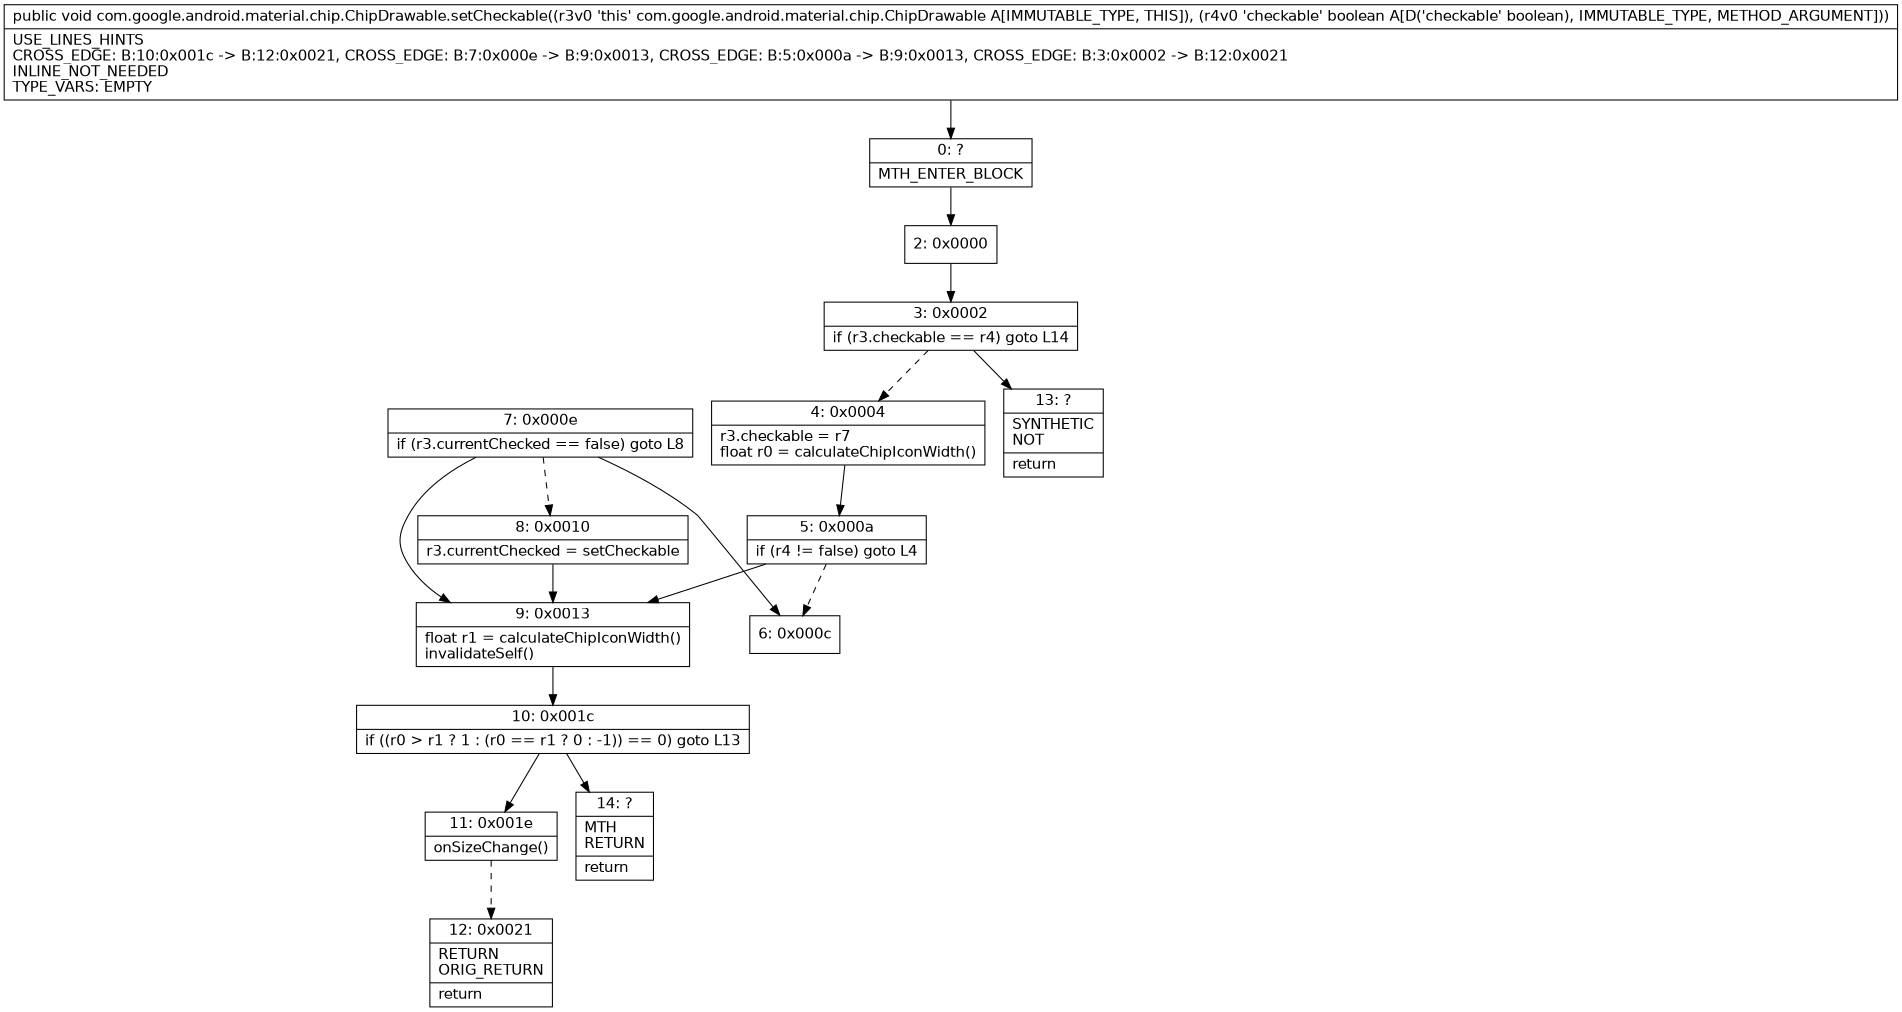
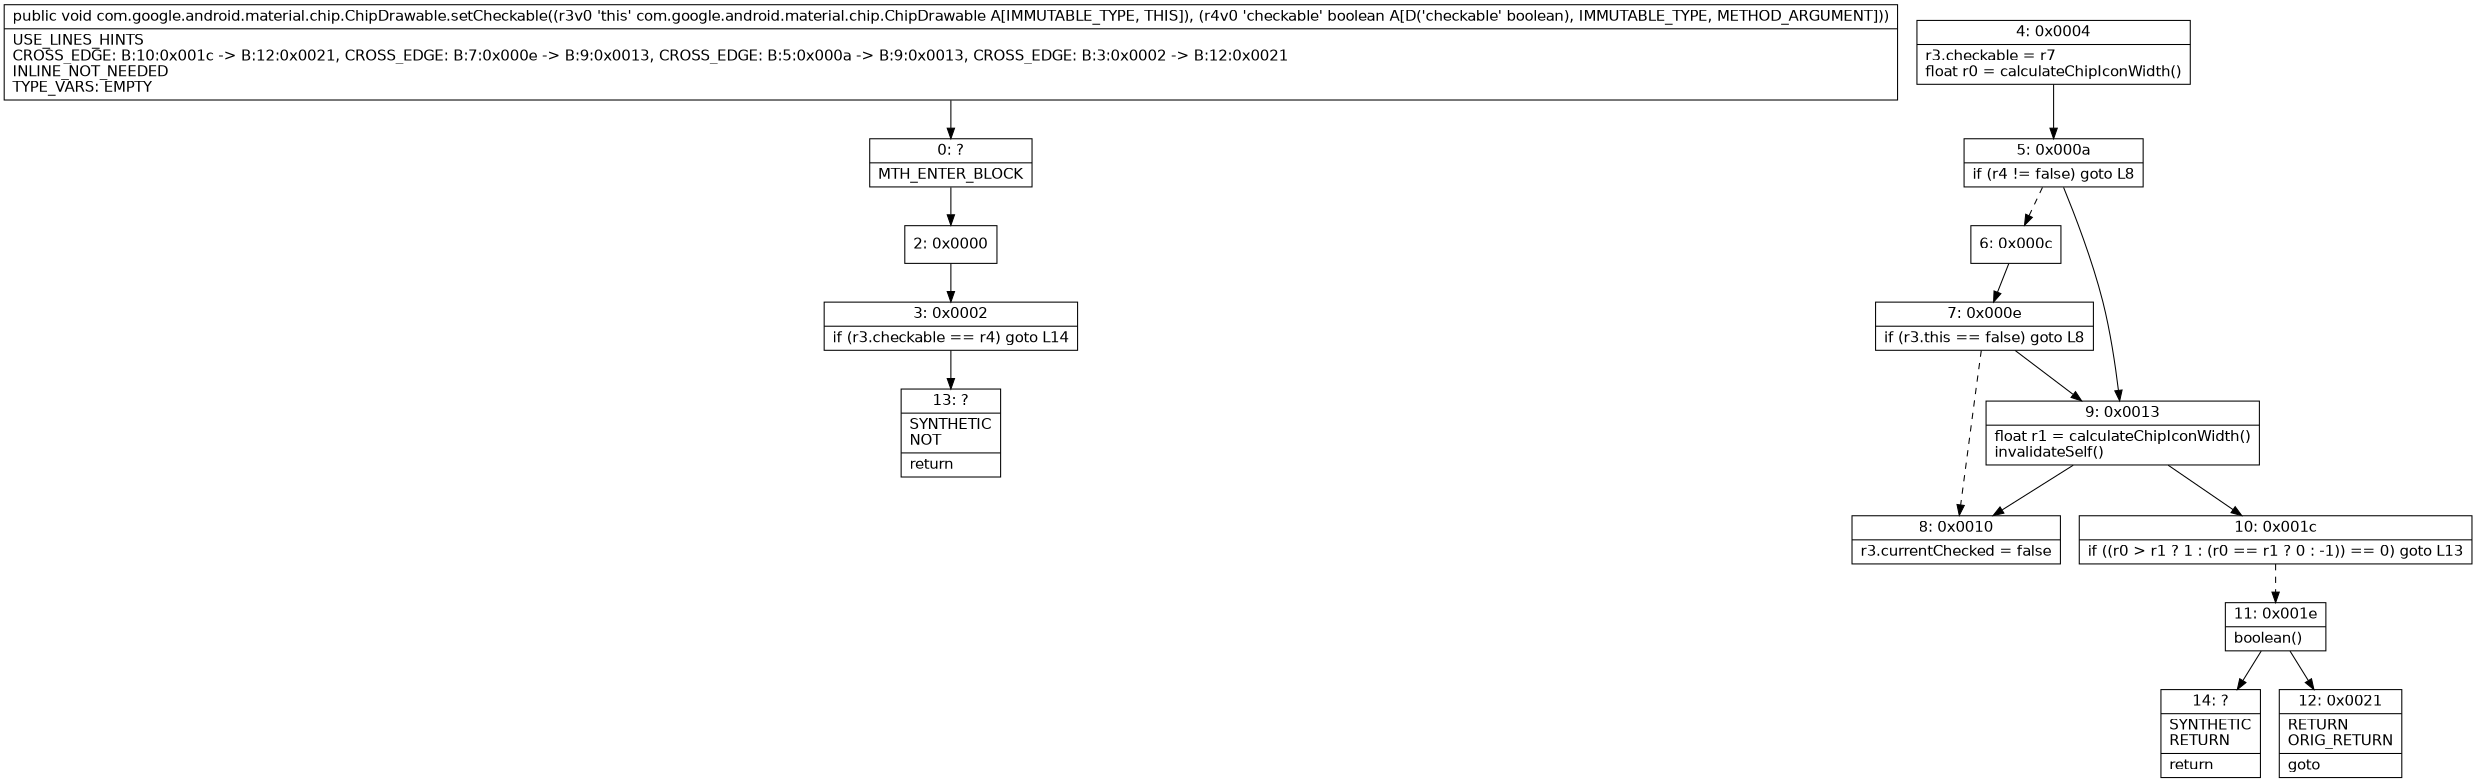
  digraph {
    fontname="DejaVu Sans"
    node [fontname="DejaVu Sans" shape=record]
    edge [fontname="DejaVu Sans"]
    n1 [label="{0\:\ ?|MTH_ENTER_BLOCK\l}"]
    n2 [label="{2\:\ 0x0000}"]
    n3 [label="{3\:\ 0x0002|if (r3.checkable == r4) goto L14\l}"]
    n4 [label="{4\:\ 0x0004|r3.checkable = r7\lfloat r0 = calculateChipIconWidth()\l}"]
    n5 [label="{13\:\ ?|SYNTHETIC\lNOT\l|return\l}"]
-   n6 [label="{5\:\ 0x000a|if (r4 != false) goto L4\l}"]
+   n6 [label="{5\:\ 0x000a|if (r4 != false) goto L8\l}"]
    n7 [label="{6\:\ 0x000c}"]
    n8 [label="{9\:\ 0x0013|float r1 = calculateChipIconWidth()\linvalidateSelf()\l}"]
-   n9 [label="{7\:\ 0x000e|if (r3.currentChecked == false) goto L8\l}"]
+   n9 [label="{7\:\ 0x000e|if (r3.this == false) goto L8\l}"]
    n10 [label="{10\:\ 0x001c|if ((r0 \> r1 ? 1 : (r0 == r1 ? 0 : \-1)) == 0) goto L13\l}"]
-   n11 [label="{8\:\ 0x0010|r3.currentChecked = setCheckable\l}"]
-   n12 [label="{11\:\ 0x001e|onSizeChange()\l}"]
-   n13 [label="{14\:\ ?|MTH\lRETURN\l|return\l}"]
-   n14 [label="{12\:\ 0x0021|RETURN\lORIG_RETURN\l|return\l}"]
+   n11 [label="{8\:\ 0x0010|r3.currentChecked = false\l}"]
+   n12 [label="{11\:\ 0x001e|boolean()\l}"]
+   n13 [label="{14\:\ ?|SYNTHETIC\lRETURN\l|return\l}"]
+   n14 [label="{12\:\ 0x0021|RETURN\lORIG_RETURN\l|goto\l}"]
    n15 [label="{public void com.google.android.material.chip.ChipDrawable.setCheckable((r3v0 'this' com.google.android.material.chip.ChipDrawable A[IMMUTABLE_TYPE, THIS]), (r4v0 'checkable' boolean A[D('checkable' boolean), IMMUTABLE_TYPE, METHOD_ARGUMENT]))  | USE_LINES_HINTS\lCROSS_EDGE: B:10:0x001c \-\> B:12:0x0021, CROSS_EDGE: B:7:0x000e \-\> B:9:0x0013, CROSS_EDGE: B:5:0x000a \-\> B:9:0x0013, CROSS_EDGE: B:3:0x0002 \-\> B:12:0x0021\lINLINE_NOT_NEEDED\lTYPE_VARS: EMPTY\l}"]
    n1 -> n2
    n2 -> n3
-   n3 -> n4 [style=dashed]
    n3 -> n5
    n4 -> n6
    n6 -> n7 [style=dashed]
    n6 -> n8
-   n9 -> n7
+   n7 -> n9
    n8 -> n10
    n9 -> n8
    n9 -> n11 [style=dashed]
-   n10 -> n12 [style=solid]
-   n10 -> n13
-   n11 -> n8
-   n12 -> n14 [style=dashed]
+   n10 -> n12 [style=dashed]
+   n12 -> n13
+   n8 -> n11
+   n12 -> n14
    n15 -> n1
  }
